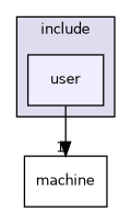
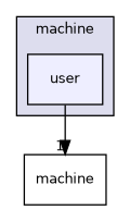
  digraph {
    compound=true
    node [fontname=Helvetica fontsize=10 shape=box]
    n1 [fillcolor="#eeeeff" label=user pencolor=black style=filled]
    n2 [label=machine]
    subgraph cluster_1 {
      bgcolor="#ddddee"
      fontname=Helvetica
      fontsize=10
-     label=include
+     label=machine
      pencolor=black
      n1
    }
    n1 -> n2 [headlabel=1 labeldistance=1.5 labelfontname=Helvetica labelfontsize=10]
  }
